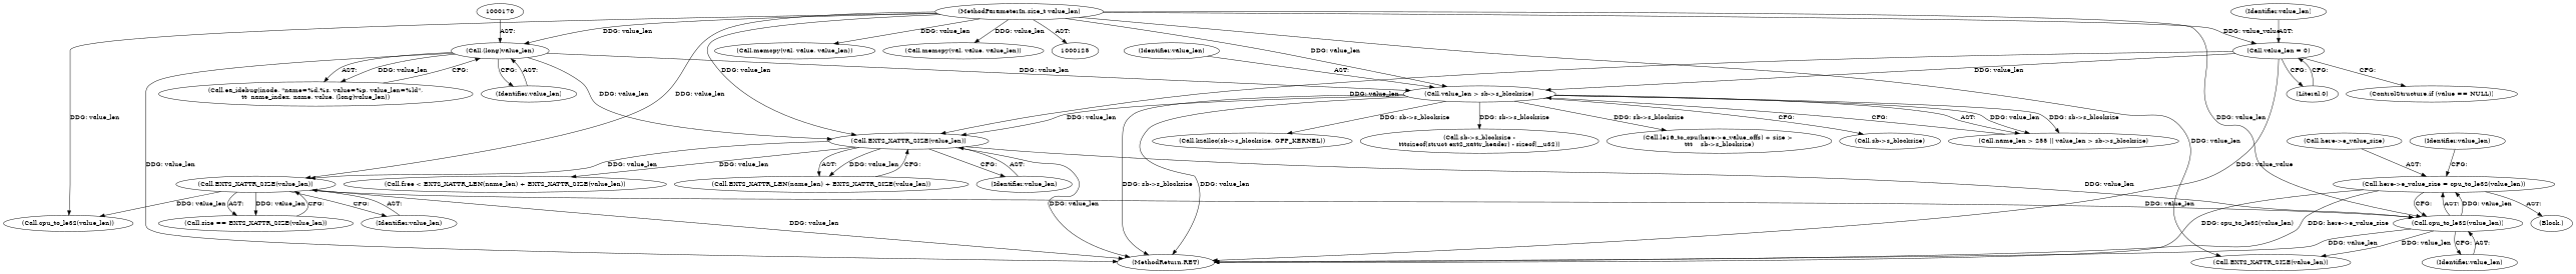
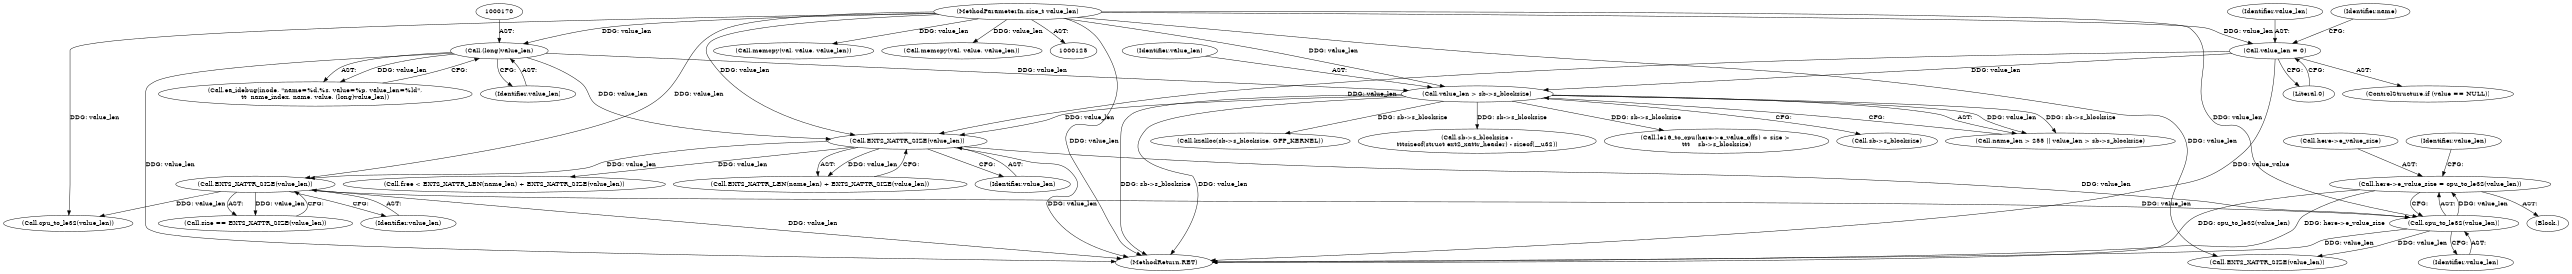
  digraph {
    n1 [label="(Call,here->e_value_size = cpu_to_le32(value_len))"]
    n2 [label="(Call,cpu_to_le32(value_len))"]
    n3 [label="(MethodReturn,RET)"]
    n4 [label="(Block,)"]
    n5 [label="(Identifier,value_len)"]
    n6 [label="(Call,EXT2_XATTR_SIZE(value_len))"]
    n7 [label="(Call,EXT2_XATTR_SIZE(value_len))"]
    n8 [label="(Identifier,value_len)"]
    n9 [label="(Call,size == EXT2_XATTR_SIZE(value_len))"]
    n10 [label="(Call,cpu_to_le32(value_len))"]
    n11 [label="(Call,EXT2_XATTR_SIZE(value_len))"]
    n12 [label="(Call,EXT2_XATTR_LEN(name_len) + EXT2_XATTR_SIZE(value_len))"]
    n13 [label="(Identifier,value_len)"]
    n14 [label="(Call,free < EXT2_XATTR_LEN(name_len) + EXT2_XATTR_SIZE(value_len))"]
    n15 [label="(Call,(long)value_len)"]
    n16 [label="(Call,value_len > sb->s_blocksize)"]
    n17 [label="(Call,ea_idebug(inode, \"name=%d.%s, value=%p, value_len=%ld\",\n\t\t  name_index, name, value, (long)value_len))"]
    n18 [label="(Identifier,value_len)"]
    n19 [label="(Call,sb->s_blocksize -\n\t\t\tsizeof(struct ext2_xattr_header) - sizeof(__u32))"]
    n20 [label="(Call,le16_to_cpu(here->e_value_offs) + size > \n\t\t\t    sb->s_blocksize)"]
    n21 [label="(Call,sb->s_blocksize)"]
    n22 [label="(Call,name_len > 255 || value_len > sb->s_blocksize)"]
    n23 [label="(Call,kzalloc(sb->s_blocksize, GFP_KERNEL))"]
    n24 [label="(MethodParameterIn,size_t value_len)"]
    n25 [label="(Call,value_len = 0)"]
    n26 [label="(Call,memcpy(val, value, value_len))"]
    n27 [label="(Call,memcpy(val, value, value_len))"]
    1000125
    n29 [label="(ControlStructure,if (value == NULL))"]
    n30 [label="(Literal,0)"]
    n31 [label="(Call,here->e_value_size)"]
    n32 [label="(Identifier,value_len)"]
+   n33 [label="(Identifier,name)"]
    n34 [label="(Identifier,value_len)"]
    n35 [label="(Identifier,value_len)"]
    1000170
    n1 -> n2 [label="CFG: "]
    n1 -> n3 [label="DDG: cpu_to_le32(value_len)"]
    n1 -> n3 [label="DDG: here->e_value_size"]
    n1 -> n4 [label="AST: "]
    n2 -> n1 [label="AST: "]
    n2 -> n1 [label="DDG: value_len"]
    n2 -> n3 [label="DDG: value_len"]
    n2 -> n5 [label="CFG: "]
    n2 -> n6 [label="DDG: value_len"]
    n5 -> n2 [label="AST: "]
    n7 -> n2 [label="DDG: value_len"]
    n7 -> n3 [label="DDG: value_len"]
    n7 -> n8 [label="CFG: "]
    n7 -> n9 [label="AST: "]
    n7 -> n9 [label="DDG: value_len"]
    n7 -> n10 [label="DDG: value_len"]
    n8 -> n7 [label="AST: "]
    n9 -> n7 [label="CFG: "]
    n11 -> n2 [label="DDG: value_len"]
    n11 -> n3 [label="DDG: value_len"]
    n11 -> n7 [label="DDG: value_len"]
    n11 -> n12 [label="AST: "]
    n11 -> n12 [label="DDG: value_len"]
    n11 -> n13 [label="CFG: "]
    n11 -> n14 [label="DDG: value_len"]
    n12 -> n11 [label="CFG: "]
    n13 -> n11 [label="AST: "]
    n15 -> n3 [label="DDG: value_len"]
    n15 -> n11 [label="DDG: value_len"]
    n15 -> n16 [label="DDG: value_len"]
    n15 -> n17 [label="AST: "]
    n15 -> n17 [label="DDG: value_len"]
    n15 -> n18 [label="CFG: "]
    n16 -> n3 [label="DDG: sb->s_blocksize"]
    n16 -> n3 [label="DDG: value_len"]
    n16 -> n11 [label="DDG: value_len"]
    n16 -> n19 [label="DDG: sb->s_blocksize"]
    n16 -> n20 [label="DDG: sb->s_blocksize"]
    n16 -> n21 [label="CFG: "]
    n16 -> n22 [label="AST: "]
    n16 -> n22 [label="DDG: value_len"]
    n16 -> n22 [label="DDG: sb->s_blocksize"]
    n16 -> n23 [label="DDG: sb->s_blocksize"]
    n17 -> n15 [label="CFG: "]
    n18 -> n15 [label="AST: "]
    n22 -> n16 [label="CFG: "]
    n24 -> n2 [label="DDG: value_len"]
+   n24 -> n3 [label="DDG: value_len"]
    n24 -> n6 [label="DDG: value_len"]
    n24 -> n7 [label="DDG: value_len"]
    n24 -> n10 [label="DDG: value_len"]
    n24 -> n11 [label="DDG: value_len"]
    n24 -> n15 [label="DDG: value_len"]
    n24 -> n16 [label="DDG: value_len"]
-   n24 -> n25 [label="DDG: value_value"]
+   n24 -> n25 [label="DDG: value_len"]
    n24 -> n26 [label="DDG: value_len"]
    n24 -> n27 [label="DDG: value_len"]
    n24 -> 1000125 [label="AST: "]
    n25 -> n3 [label="DDG: value_value"]
    n25 -> n11 [label="DDG: value_len"]
    n25 -> n16 [label="DDG: value_len"]
-   n25 -> n29 [label="CFG: "]
+   n25 -> n29 [label="AST: "]
    n25 -> n30 [label="CFG: "]
    n30 -> n25 [label="CFG: "]
    n31 -> n1 [label="AST: "]
    n32 -> n25 [label="AST: "]
+   n33 -> n25 [label="CFG: "]
    n34 -> n1 [label="CFG: "]
    n35 -> n16 [label="AST: "]
    1000170 -> n15 [label="AST: "]
  }
